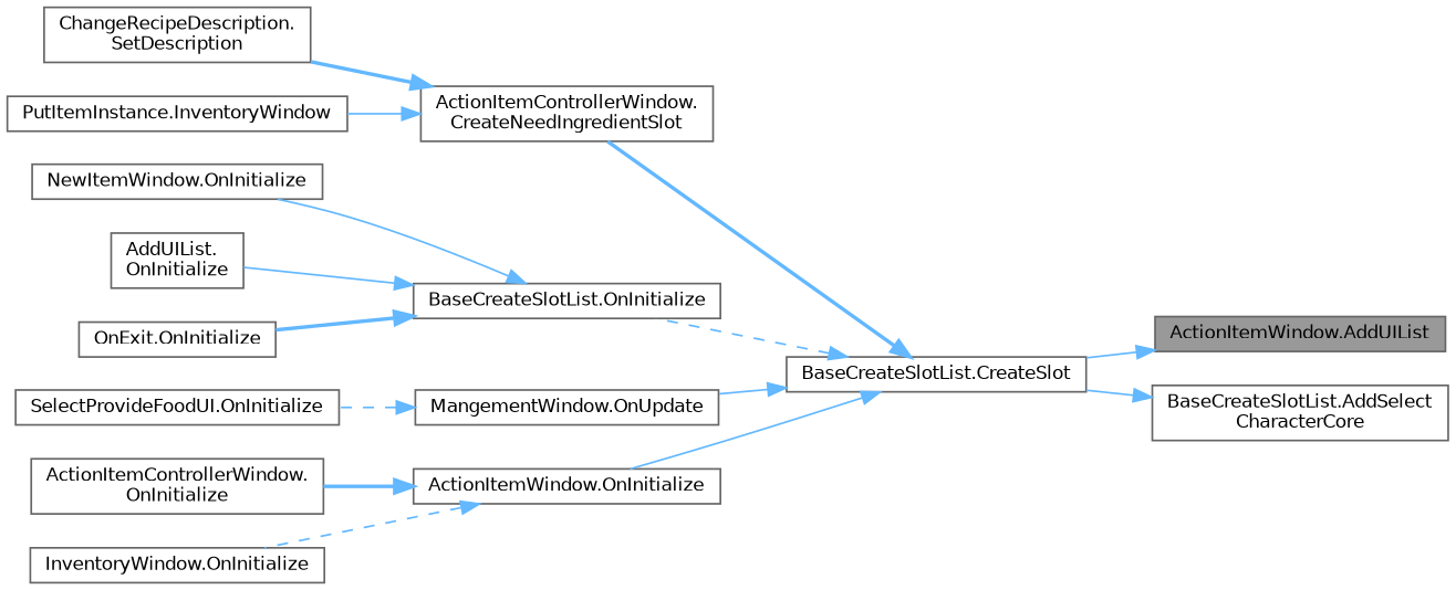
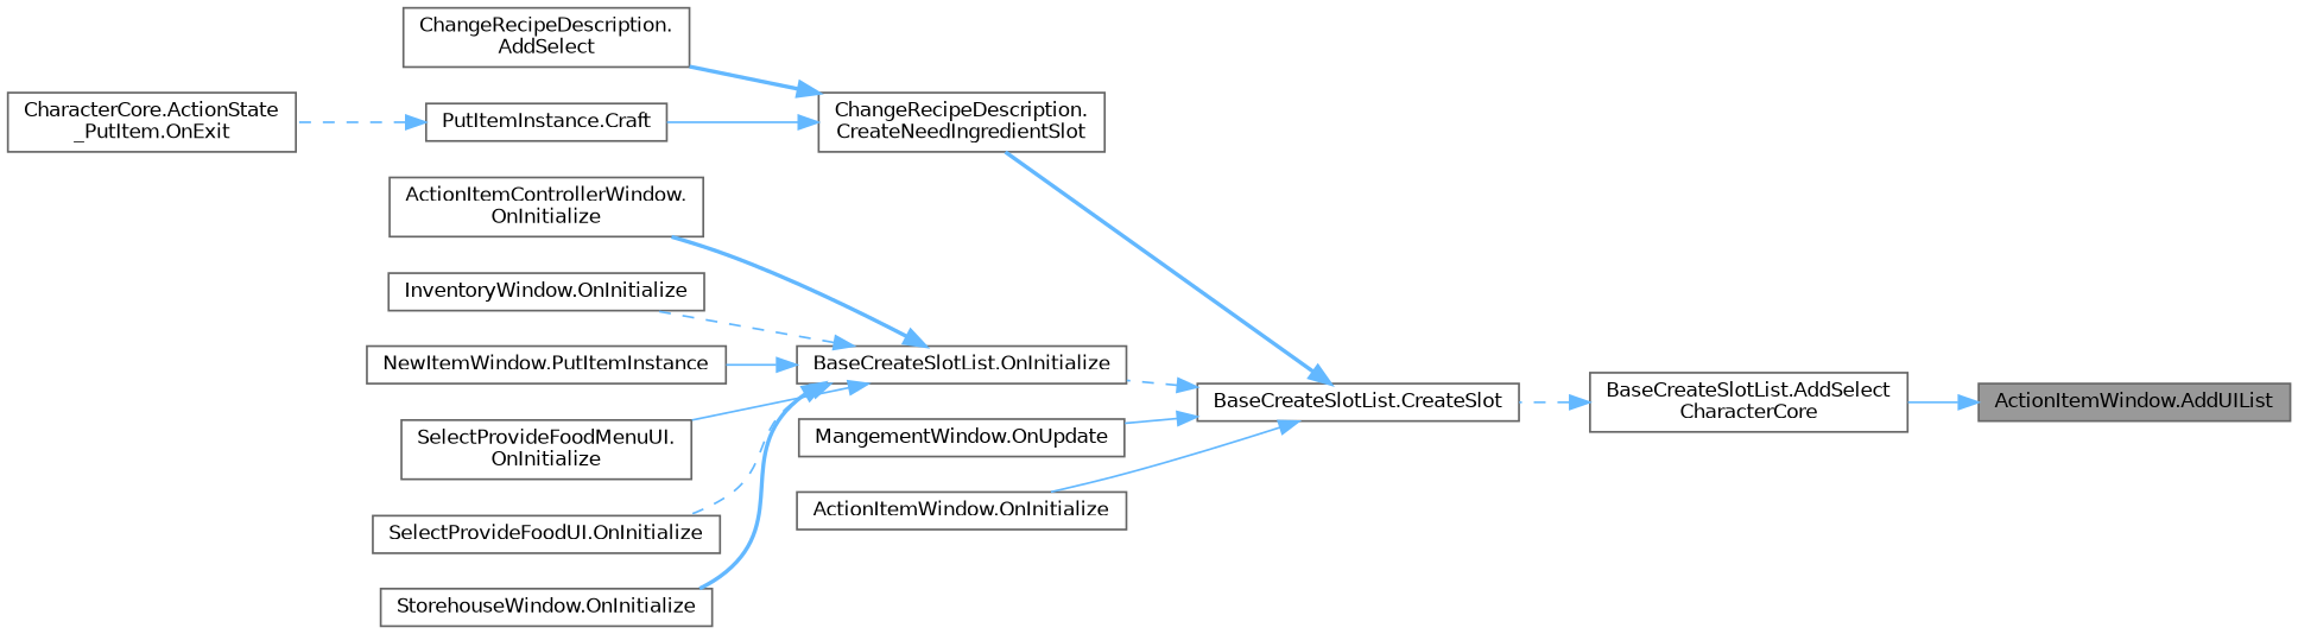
  digraph {
    rankdir=RL
    node [color=grey40 fillcolor=white fontname=Helvetica fontsize=10 shape=box style=filled]
    edge [color=steelblue1 dir=back fontname=Helvetica fontsize=10 labelfontname=Helvetica labelfontsize=10 style=solid]
    n1 [color=gray40 fillcolor=grey60 fontcolor=black height=0.2 label="ActionItemWindow.AddUIList" width=0.4]
    n2 [height=0.2 label="BaseCreateSlotList.AddSelect\lCharacterCore" width=0.4]
    n3 [height=0.2 label="BaseCreateSlotList.CreateSlot" width=0.4]
-   n4 [height=0.2 label="ActionItemControllerWindow.\lCreateNeedIngredientSlot" width=0.4]
+   n4 [height=0.2 label="ChangeRecipeDescription.\lCreateNeedIngredientSlot" width=0.4]
    n5 [height=0.2 label="BaseCreateSlotList.OnInitialize" width=0.4]
    n6 [height=0.2 label="MangementWindow.OnUpdate" width=0.4]
    n7 [height=0.2 label="ActionItemWindow.OnInitialize" width=0.4]
-   n8 [height=0.2 label="ChangeRecipeDescription.\lSetDescription" width=0.4]
-   n9 [height=0.2 label="PutItemInstance.InventoryWindow" width=0.4]
+   n8 [height=0.2 label="ChangeRecipeDescription.\lAddSelect" width=0.4]
+   n9 [height=0.2 label="PutItemInstance.Craft" width=0.4]
    n10 [height=0.2 label="ActionItemControllerWindow.\lOnInitialize" width=0.4]
    n11 [height=0.2 label="InventoryWindow.OnInitialize" width=0.4]
-   n12 [height=0.2 label="NewItemWindow.OnInitialize" width=0.4]
-   n13 [height=0.2 label="AddUIList.\lOnInitialize" width=0.4]
+   n12 [height=0.2 label="NewItemWindow.PutItemInstance" width=0.4]
+   n13 [height=0.2 label="SelectProvideFoodMenuUI.\lOnInitialize" width=0.4]
    n14 [height=0.2 label="SelectProvideFoodUI.OnInitialize" width=0.4]
-   n15 [height=0.2 label="OnExit.OnInitialize" width=0.4]
-   n1 -> n3
-   n2 -> n3
+   n15 [height=0.2 label="StorehouseWindow.OnInitialize" width=0.4]
+   n16 [height=0.2 label="CharacterCore.ActionState\l_PutItem.OnExit" width=0.4]
+   n1 -> n2
+   n2 -> n3 [style=dashed]
    n3 -> n4 [style=bold]
    n3 -> n5 [style=dashed]
    n3 -> n6
    n3 -> n7
    n4 -> n8 [style=bold]
    n4 -> n9
-   n7 -> n10 [style=bold]
-   n7 -> n11 [style=dashed]
+   n5 -> n10 [style=bold]
+   n5 -> n11 [style=dashed]
    n5 -> n12
    n5 -> n13
-   n6 -> n14 [style=dashed]
+   n5 -> n14 [style=dashed]
    n5 -> n15 [style=bold]
+   n9 -> n16 [style=dashed]
  }
